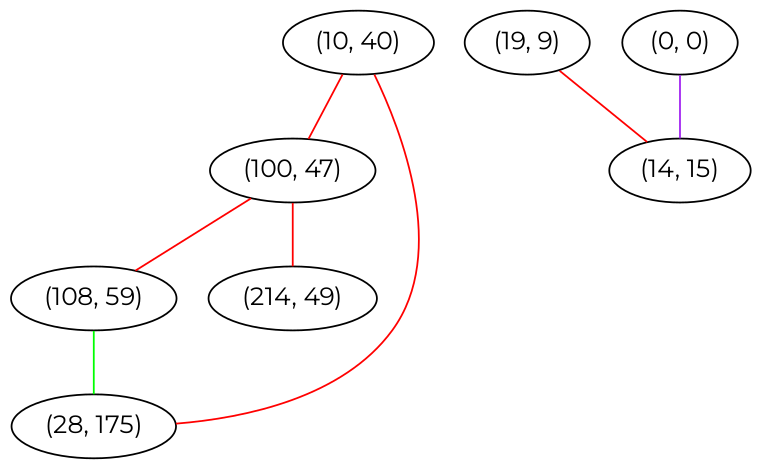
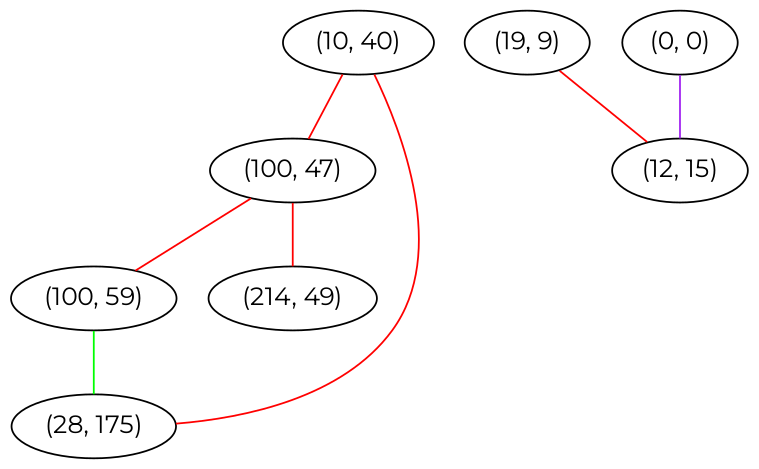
  graph {
    fontname=Montserrat
    node [fontname=Montserrat]
    edge [color=red fontname=Montserrat weight=1]
    "(10, 40)"
    "(100, 47)"
    n3 [label="(28, 175)"]
-   "(100, 59)" [label="(108, 59)"]
+   "(100, 59)"
    "(214, 49)"
    "(19, 9)"
-   "(14, 15)"
+   "(14, 15)" [label="(12, 15)"]
    "(0, 0)"
    "(10, 40)" -- "(100, 47)"
    "(10, 40)" -- n3
    "(100, 47)" -- "(100, 59)"
    "(100, 47)" -- "(214, 49)"
    "(100, 59)" -- n3 [color=green weight=2]
    "(19, 9)" -- "(14, 15)"
    "(0, 0)" -- "(14, 15)" [color=purple weight=4]
  }
